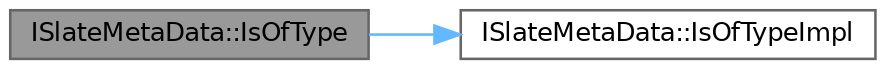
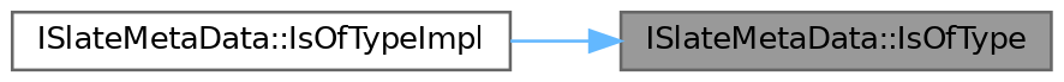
  digraph {
    rankdir=LR
    node [fontname=Helvetica fontsize=10 shape=box style=filled]
    n1 [color=gray40 fillcolor=grey60 fontcolor=black height=0.2 label="ISlateMetaData::IsOfType" width=0.4]
    n2 [color=grey40 fillcolor=white height=0.2 label="ISlateMetaData::IsOfTypeImpl" width=0.4]
-   n1 -> n2 [color=steelblue1 fontname=Helvetica fontsize=10 labelfontname=Helvetica labelfontsize=10 style=solid]
+   n2 -> n1 [color=steelblue1 fontname=Helvetica fontsize=10 labelfontname=Helvetica labelfontsize=10 style=solid]
  }
